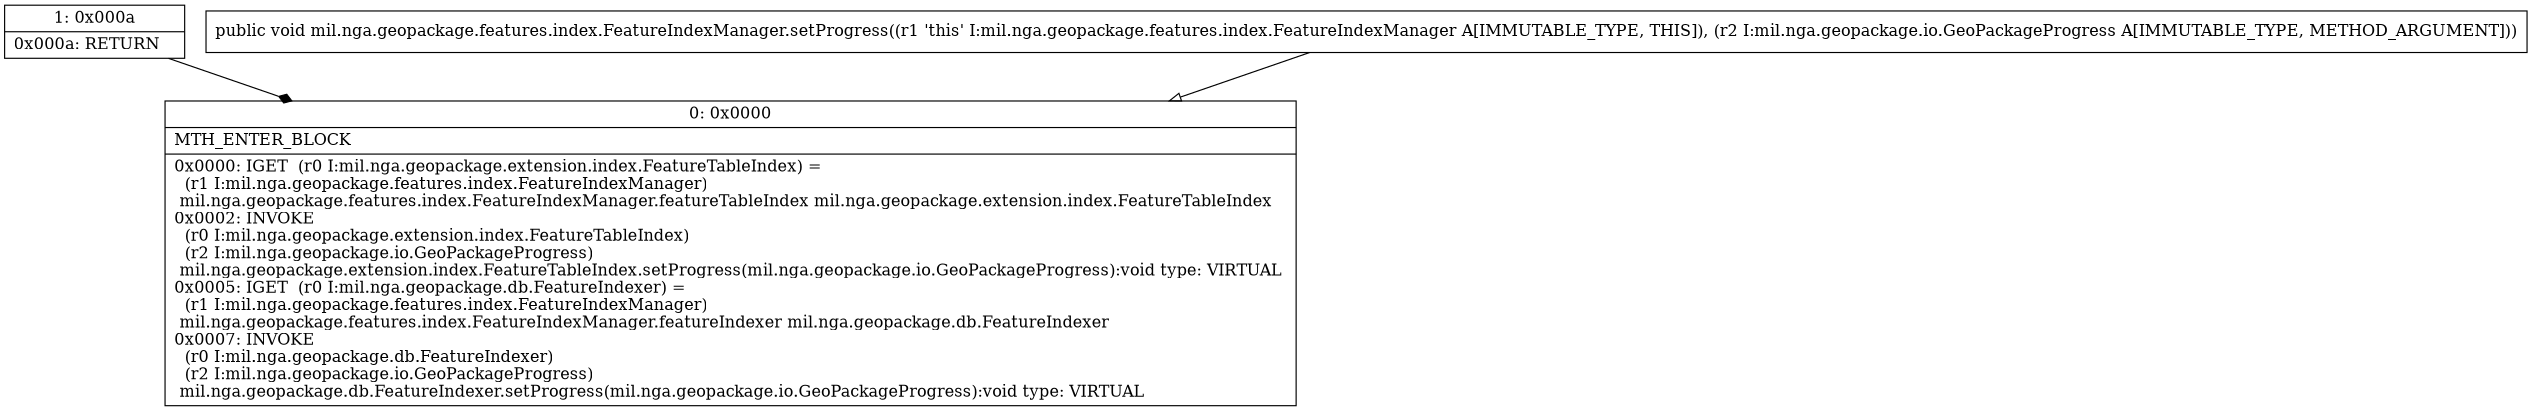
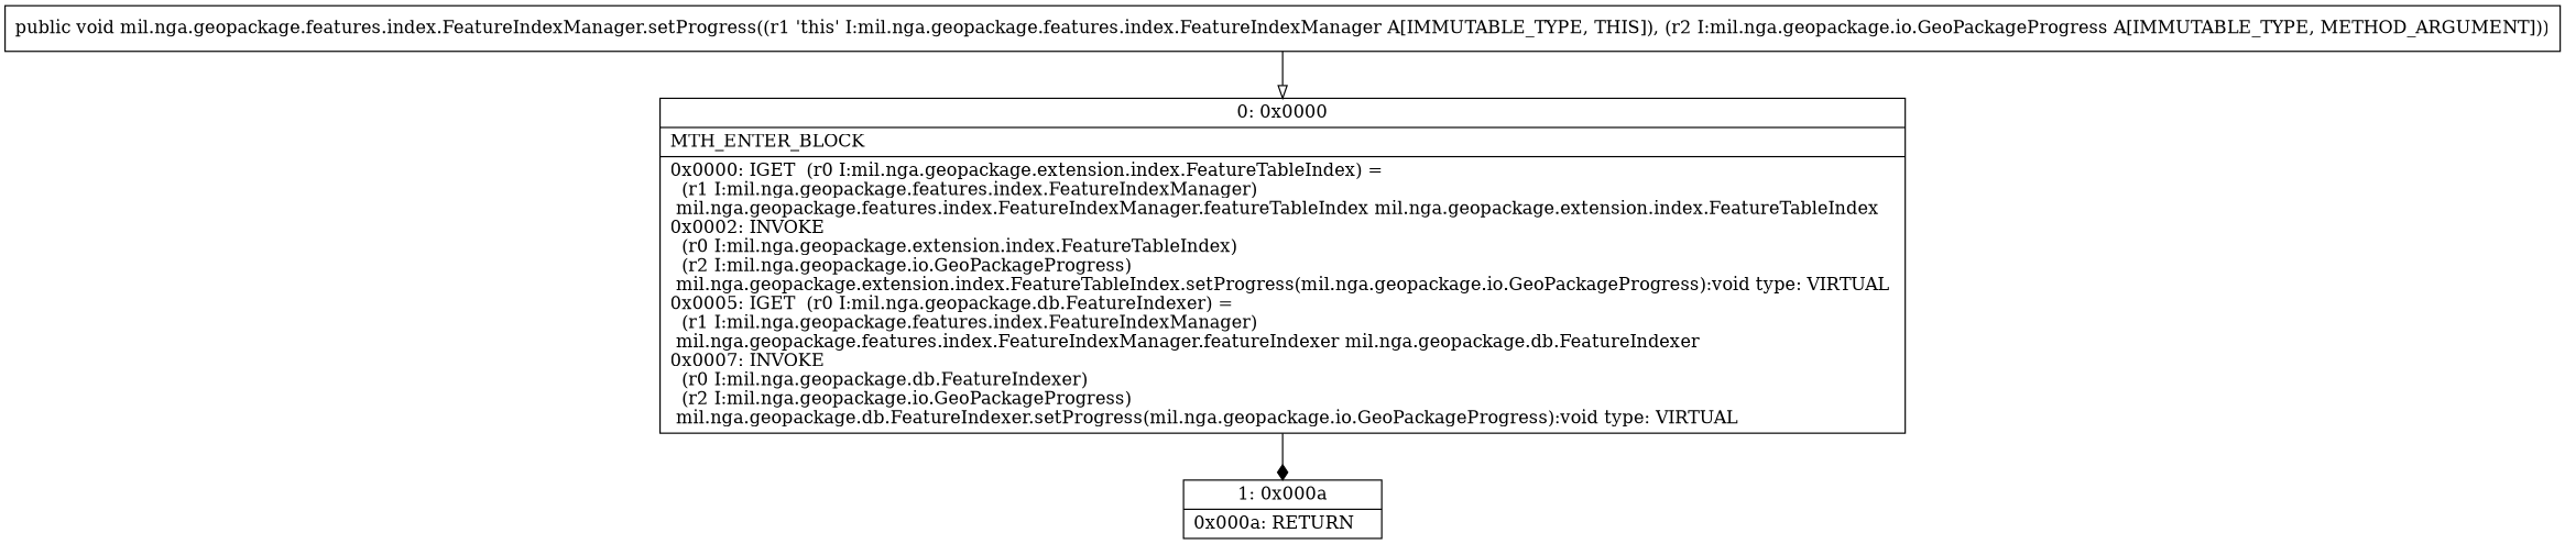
  digraph {
    node [shape=record]
    edge [style=solid]
    n1 [label="{0\:\ 0x0000|MTH_ENTER_BLOCK\l|0x0000: IGET  (r0 I:mil.nga.geopackage.extension.index.FeatureTableIndex) = \l  (r1 I:mil.nga.geopackage.features.index.FeatureIndexManager)\l mil.nga.geopackage.features.index.FeatureIndexManager.featureTableIndex mil.nga.geopackage.extension.index.FeatureTableIndex \l0x0002: INVOKE  \l  (r0 I:mil.nga.geopackage.extension.index.FeatureTableIndex)\l  (r2 I:mil.nga.geopackage.io.GeoPackageProgress)\l mil.nga.geopackage.extension.index.FeatureTableIndex.setProgress(mil.nga.geopackage.io.GeoPackageProgress):void type: VIRTUAL \l0x0005: IGET  (r0 I:mil.nga.geopackage.db.FeatureIndexer) = \l  (r1 I:mil.nga.geopackage.features.index.FeatureIndexManager)\l mil.nga.geopackage.features.index.FeatureIndexManager.featureIndexer mil.nga.geopackage.db.FeatureIndexer \l0x0007: INVOKE  \l  (r0 I:mil.nga.geopackage.db.FeatureIndexer)\l  (r2 I:mil.nga.geopackage.io.GeoPackageProgress)\l mil.nga.geopackage.db.FeatureIndexer.setProgress(mil.nga.geopackage.io.GeoPackageProgress):void type: VIRTUAL \l}"]
    n2 [label="{1\:\ 0x000a|0x000a: RETURN   \l}"]
    n3 [label="{public void mil.nga.geopackage.features.index.FeatureIndexManager.setProgress((r1 'this' I:mil.nga.geopackage.features.index.FeatureIndexManager A[IMMUTABLE_TYPE, THIS]), (r2 I:mil.nga.geopackage.io.GeoPackageProgress A[IMMUTABLE_TYPE, METHOD_ARGUMENT])) }"]
-   n2 -> n1 [arrowhead=diamond]
+   n1 -> n2 [arrowhead=diamond]
    n3 -> n1 [arrowhead=onormal]
  }
